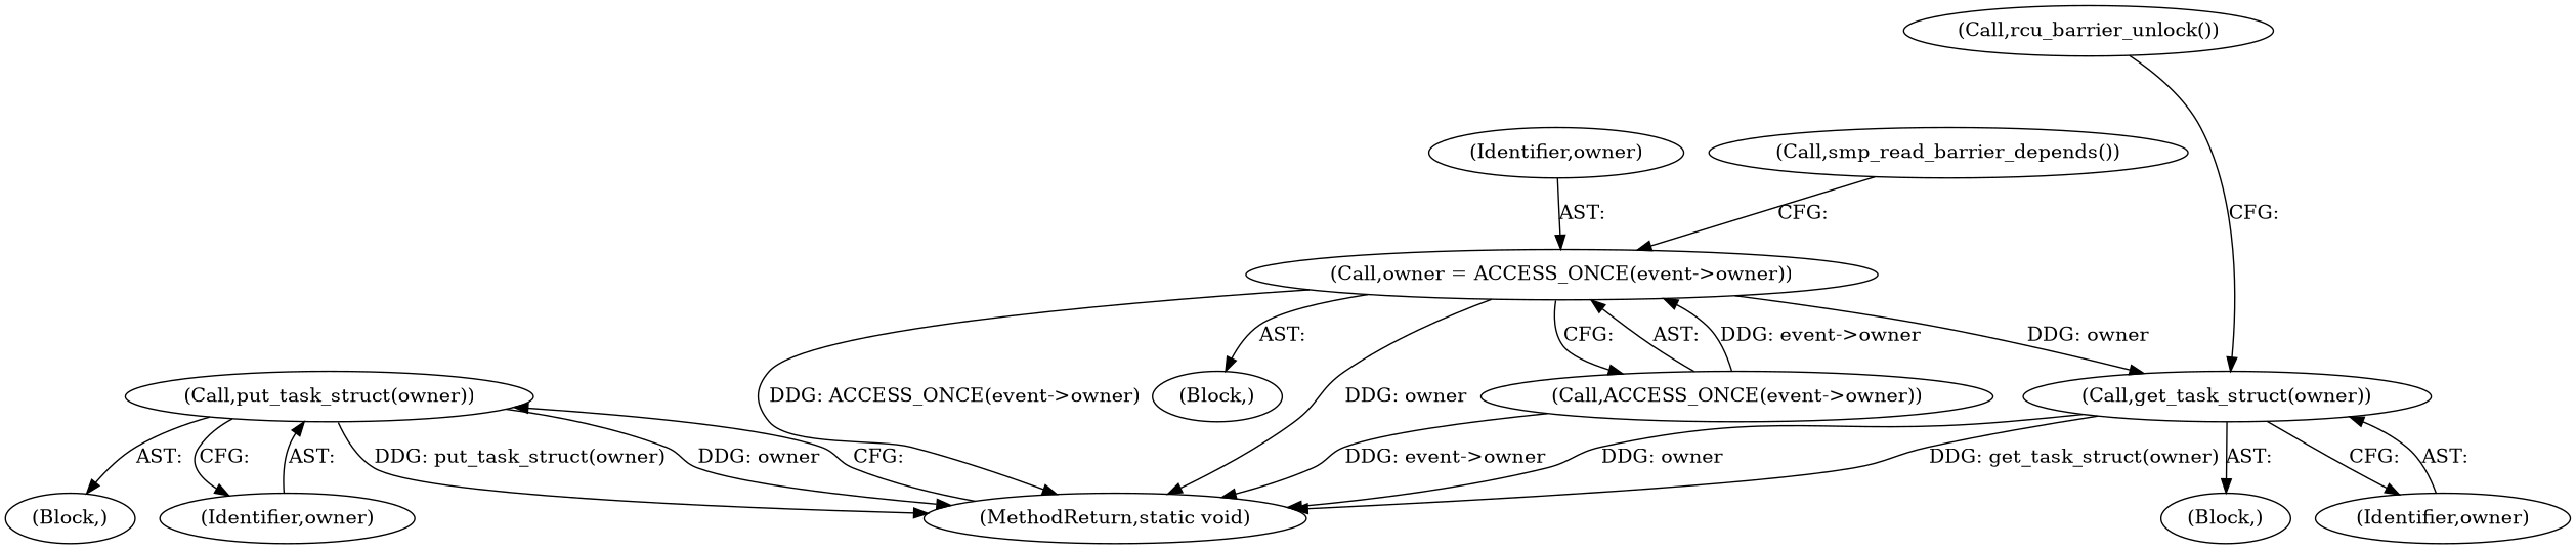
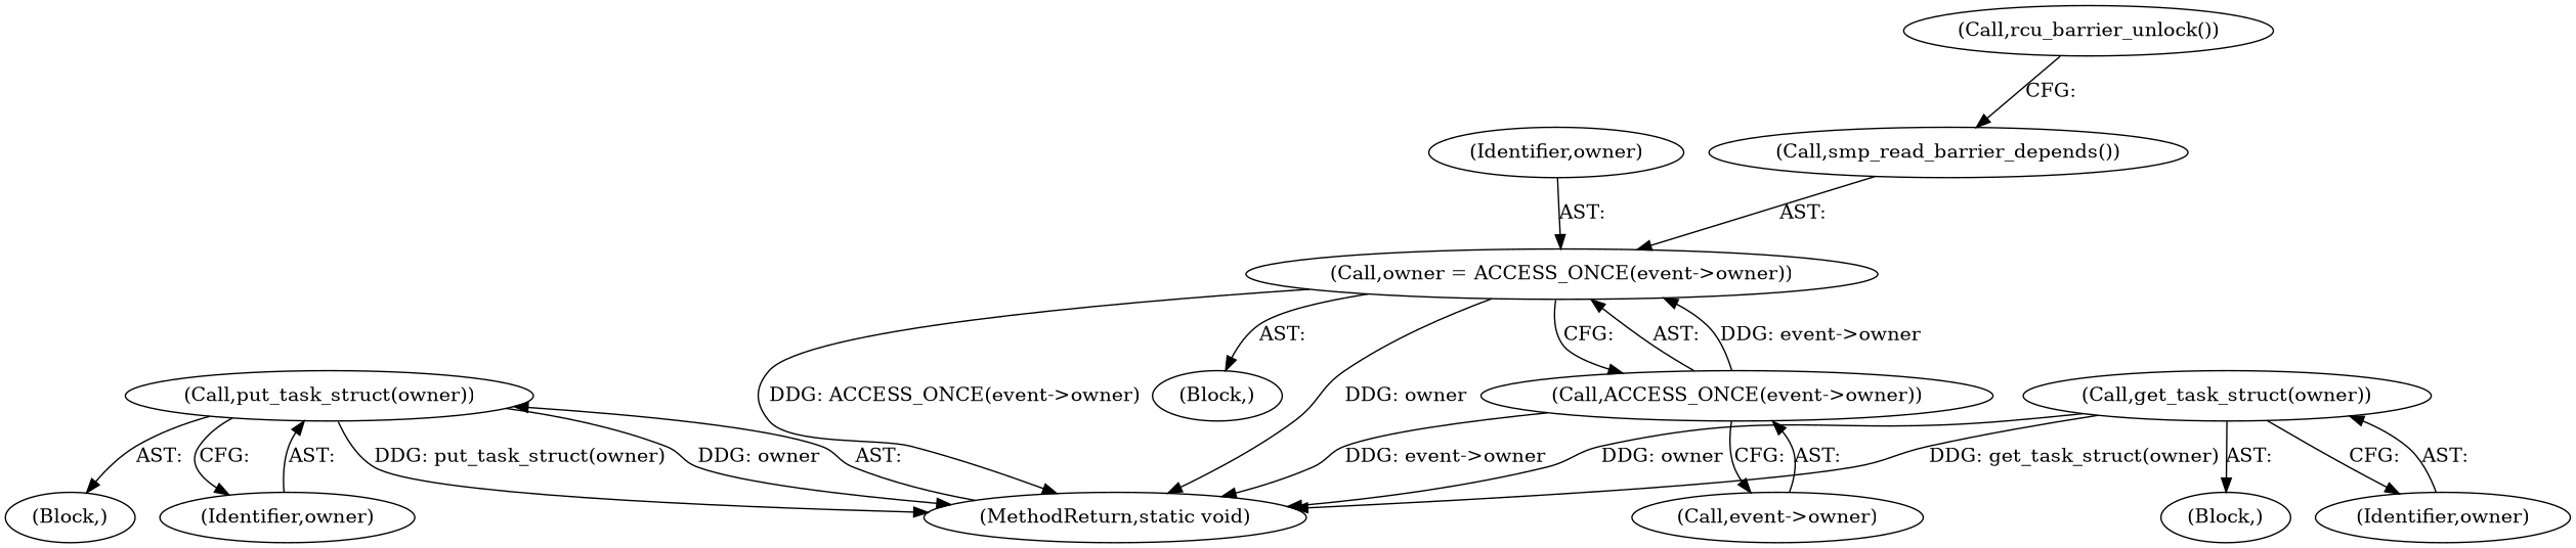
  digraph {
    n1 [label="(Call,put_task_struct(owner))"]
    n2 [label="(MethodReturn,static void)"]
    n3 [label="(Block,)"]
    n4 [label="(Identifier,owner)"]
    n5 [label="(Call,get_task_struct(owner))"]
    n6 [label="(Block,)"]
    n7 [label="(Identifier,owner)"]
    n8 [label="(Call,owner = ACCESS_ONCE(event->owner))"]
    n9 [label="(Call,ACCESS_ONCE(event->owner))"]
    n10 [label="(Block,)"]
+   n11 [label="(Call,event->owner)"]
    n12 [label="(Identifier,owner)"]
    n13 [label="(Call,smp_read_barrier_depends())"]
    n14 [label="(Call,rcu_barrier_unlock())"]
    n1 -> n2 [label="DDG: put_task_struct(owner)"]
    n1 -> n2 [label="DDG: owner"]
    n1 -> n3 [label="AST: "]
    n1 -> n4 [label="CFG: "]
-   n2 -> n1 [label="CFG: "]
+   n2 -> n1 [label="AST: "]
    n4 -> n1 [label="AST: "]
    n5 -> n2 [label="DDG: get_task_struct(owner)"]
    n5 -> n2 [label="DDG: owner"]
    n5 -> n6 [label="AST: "]
    n5 -> n7 [label="CFG: "]
    n7 -> n5 [label="AST: "]
    n8 -> n2 [label="DDG: owner"]
    n8 -> n2 [label="DDG: ACCESS_ONCE(event->owner)"]
-   n8 -> n5 [label="DDG: owner"]
    n8 -> n9 [label="CFG: "]
    n8 -> n10 [label="AST: "]
    n9 -> n2 [label="DDG: event->owner"]
    n9 -> n8 [label="AST: "]
    n9 -> n8 [label="DDG: event->owner"]
+   n9 -> n11 [label="CFG: "]
+   n11 -> n9 [label="AST: "]
    n12 -> n8 [label="AST: "]
-   n13 -> n8 [label="CFG: "]
-   n14 -> n5 [label="CFG: "]
+   n13 -> n8 [label="AST: "]
+   n14 -> n13 [label="CFG: "]
  }
